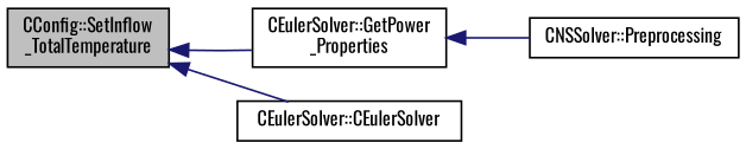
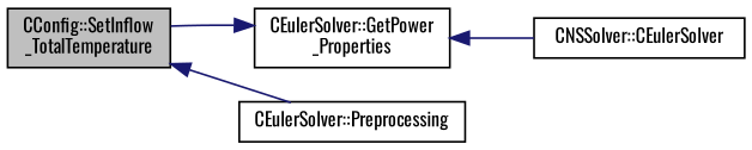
  digraph {
    fontname=Oswald
    rankdir=LR
    node [color=black fillcolor=white fontname=Oswald fontsize=10 shape=record style=filled]
    edge [color=midnightblue dir=back fontname=Oswald fontsize=10 labelfontname=Helvetica labelfontsize=10 style=solid]
    n1 [fillcolor=grey75 fontcolor=black height=0.2 label="CConfig::SetInflow\l_TotalTemperature" width=0.4]
    n2 [height=0.2 label="CEulerSolver::GetPower\l_Properties" width=0.4]
-   n3 [height=0.2 label="CEulerSolver::CEulerSolver" width=0.4]
-   n4 [height=0.2 label="CNSSolver::Preprocessing" width=0.4]
-   n1 -> n2
+   n3 [height=0.2 label="CEulerSolver::Preprocessing" width=0.4]
+   n4 [height=0.2 label="CNSSolver::CEulerSolver" width=0.4]
+   n2 -> n1
    n1 -> n3
    n2 -> n4
  }
